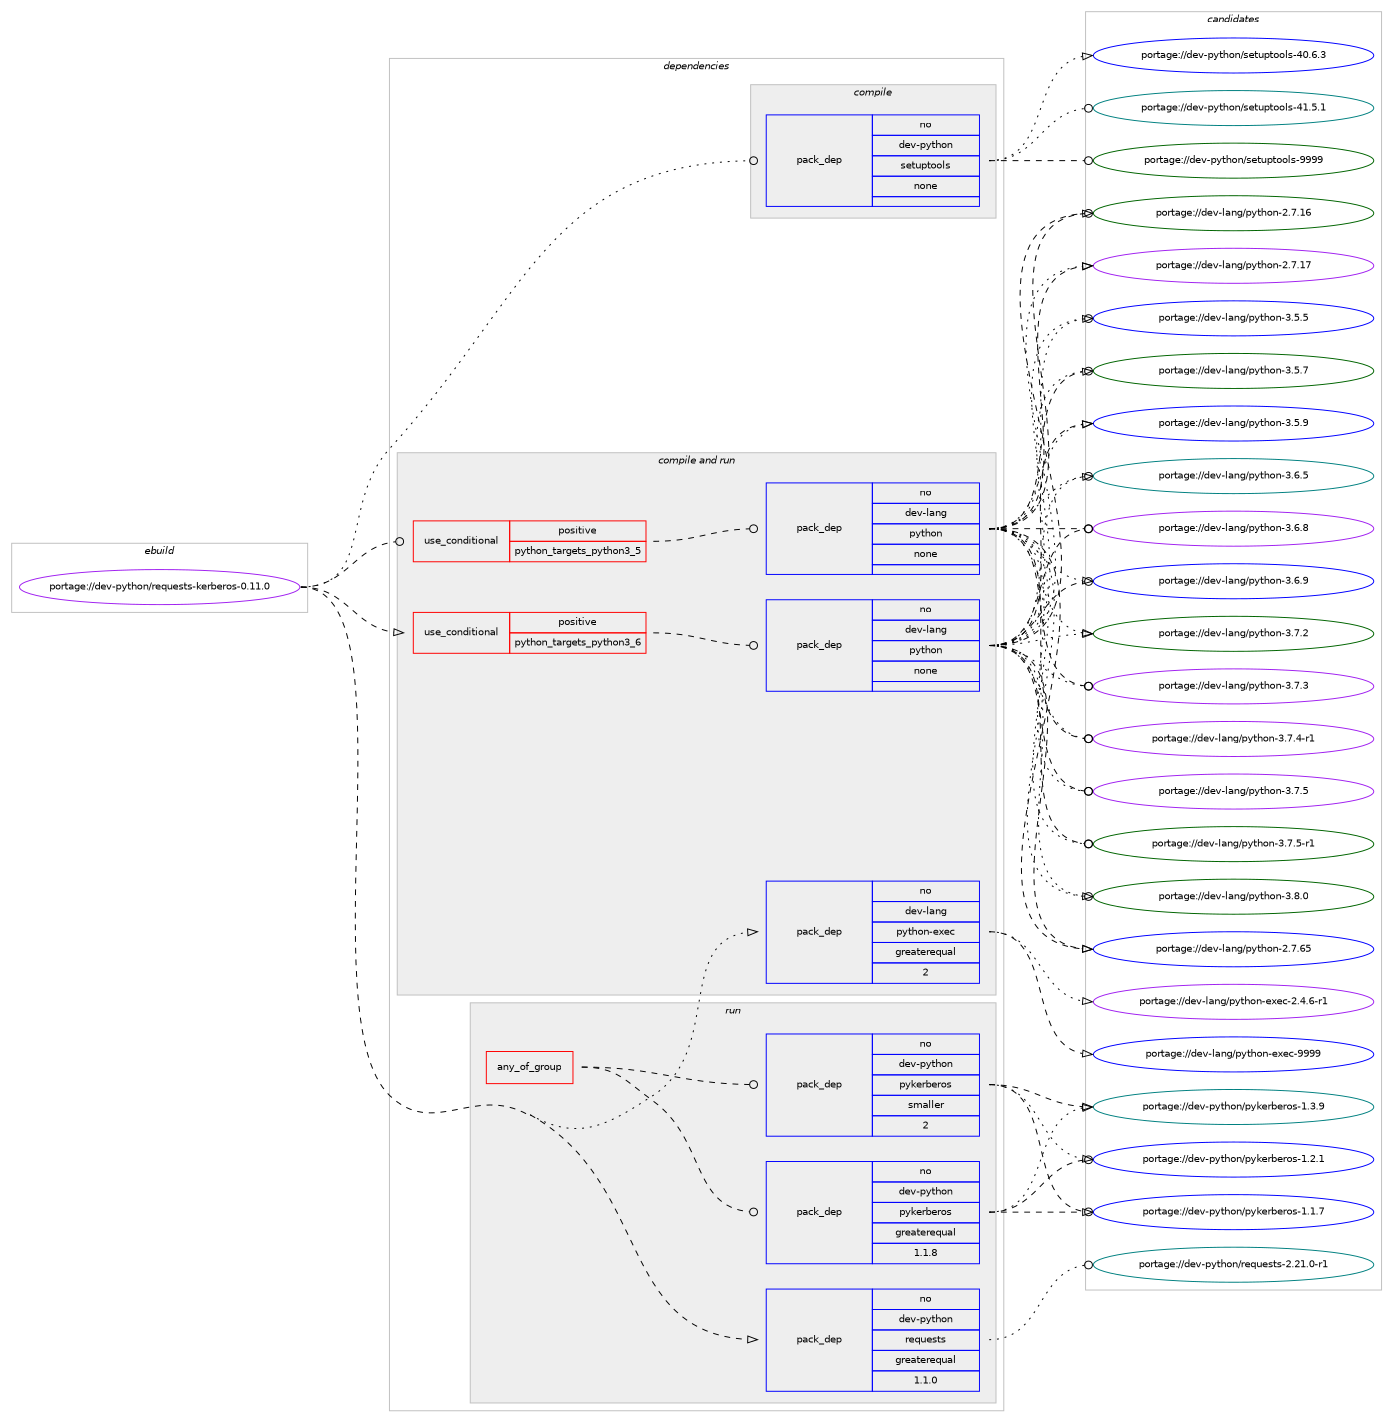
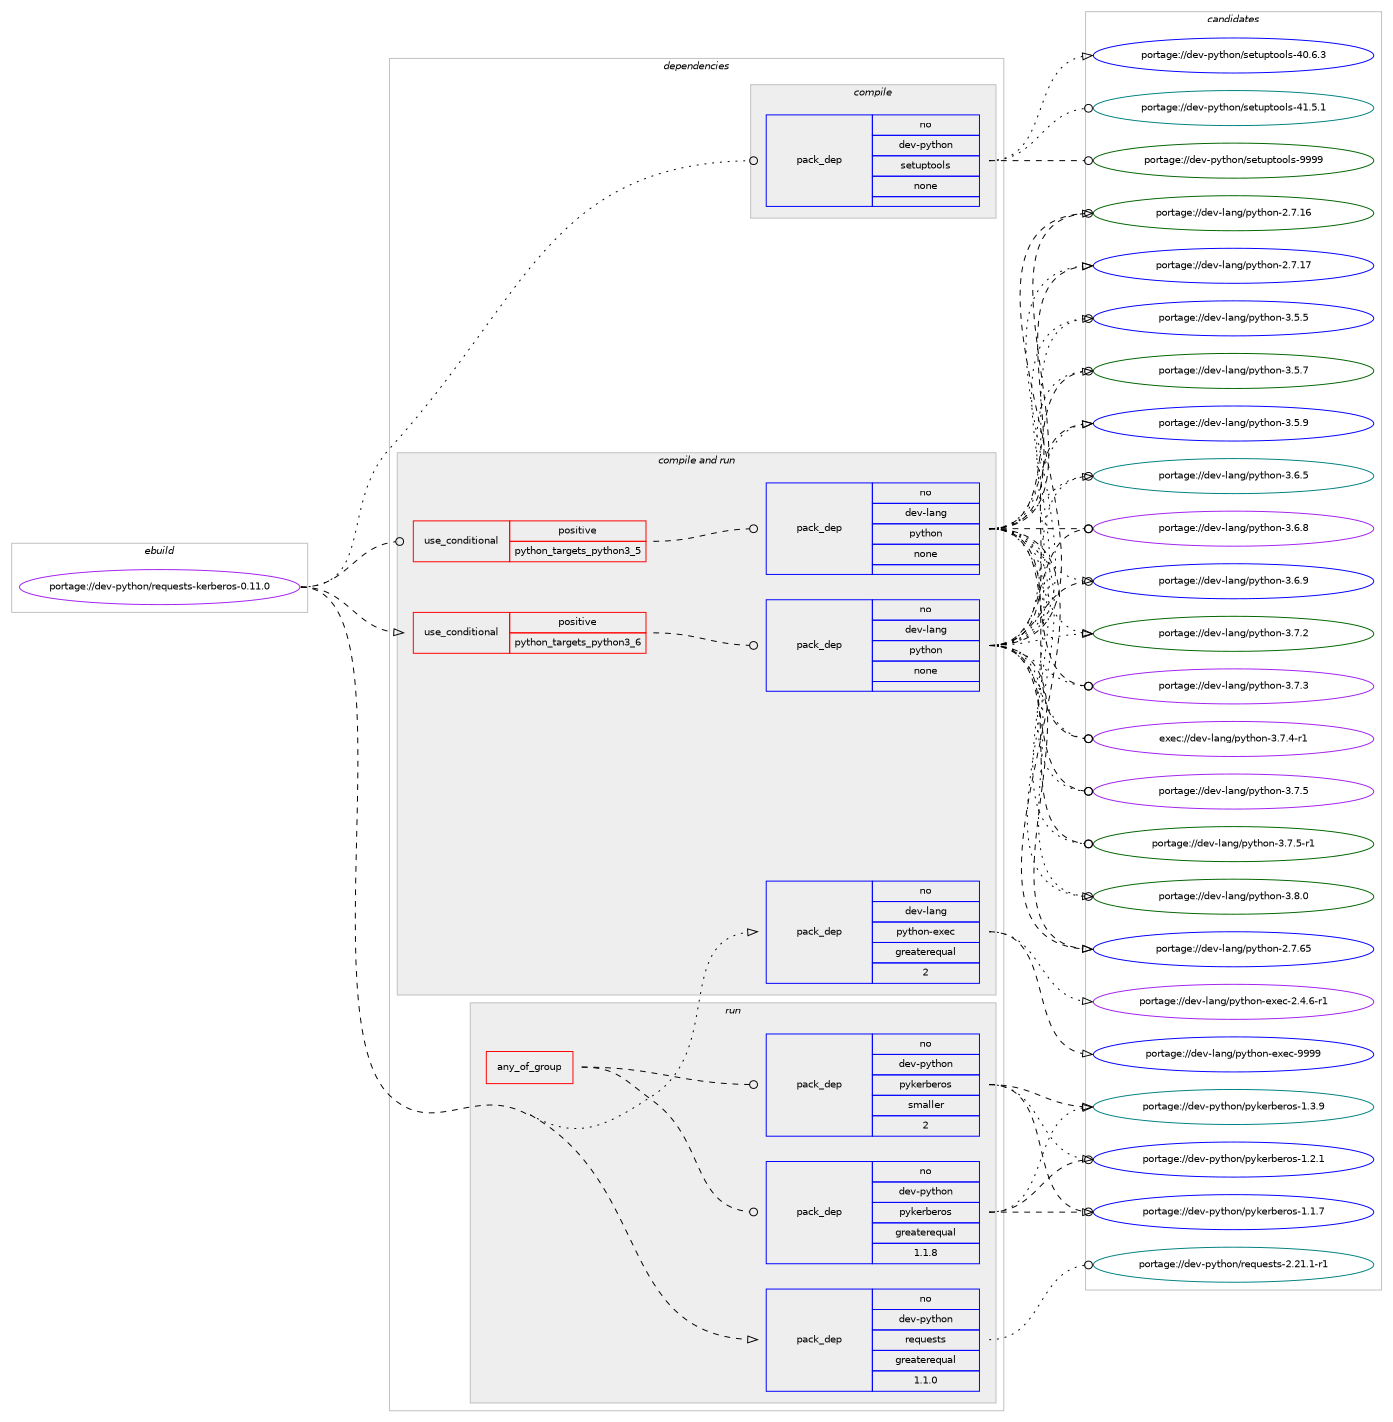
  digraph {
    compound=true
    concentrate=true
    fontname=Helvetica
    fontsize=10
    newrank=true
    rankdir=LR
    ranksep=1.5
    node [color=blue fontname=Helvetica fontsize=10]
    edge [arrowhead=odot headport=w style=dashed tailport=e weight=100]
    n1 [color=purple label="portage://dev-python/requests-kerberos-0.11.0" width=4]
    n2 [label=<<TABLE BORDER="0" CELLBORDER="1" CELLSPACING="0" CELLPADDING="4" WIDTH="220"><TR><TD ROWSPAN="6" CELLPADDING="30">pack_dep</TD></TR><TR><TD WIDTH="110">no</TD></TR><TR><TD>dev-python</TD></TR><TR><TD>setuptools</TD></TR><TR><TD>none</TD></TR><TR><TD></TD></TR></TABLE>> shape=none]
    n3 [label=<<TABLE BORDER="0" CELLBORDER="1" CELLSPACING="0" CELLPADDING="4" WIDTH="220"><TR><TD ROWSPAN="6" CELLPADDING="30">pack_dep</TD></TR><TR><TD WIDTH="110">no</TD></TR><TR><TD>dev-lang</TD></TR><TR><TD>python</TD></TR><TR><TD>none</TD></TR><TR><TD></TD></TR></TABLE>> shape=none]
    n4 [color=red label=<<TABLE BORDER="0" CELLBORDER="1" CELLSPACING="0" CELLPADDING="4"><TR><TD ROWSPAN="3" CELLPADDING="10">use_conditional</TD></TR><TR><TD>positive</TD></TR><TR><TD>python_targets_python3_5</TD></TR></TABLE>> shape=none]
    n5 [label=<<TABLE BORDER="0" CELLBORDER="1" CELLSPACING="0" CELLPADDING="4" WIDTH="220"><TR><TD ROWSPAN="6" CELLPADDING="30">pack_dep</TD></TR><TR><TD WIDTH="110">no</TD></TR><TR><TD>dev-lang</TD></TR><TR><TD>python</TD></TR><TR><TD>none</TD></TR><TR><TD></TD></TR></TABLE>> shape=none]
    n6 [color=red label=<<TABLE BORDER="0" CELLBORDER="1" CELLSPACING="0" CELLPADDING="4"><TR><TD ROWSPAN="3" CELLPADDING="10">use_conditional</TD></TR><TR><TD>positive</TD></TR><TR><TD>python_targets_python3_6</TD></TR></TABLE>> shape=none]
    n7 [label=<<TABLE BORDER="0" CELLBORDER="1" CELLSPACING="0" CELLPADDING="4" WIDTH="220"><TR><TD ROWSPAN="6" CELLPADDING="30">pack_dep</TD></TR><TR><TD WIDTH="110">no</TD></TR><TR><TD>dev-lang</TD></TR><TR><TD>python-exec</TD></TR><TR><TD>greaterequal</TD></TR><TR><TD>2</TD></TR></TABLE>> shape=none]
    n8 [label=<<TABLE BORDER="0" CELLBORDER="1" CELLSPACING="0" CELLPADDING="4" WIDTH="220"><TR><TD ROWSPAN="6" CELLPADDING="30">pack_dep</TD></TR><TR><TD WIDTH="110">no</TD></TR><TR><TD>dev-python</TD></TR><TR><TD>pykerberos</TD></TR><TR><TD>greaterequal</TD></TR><TR><TD>1.1.8</TD></TR></TABLE>> shape=none]
    n9 [label=<<TABLE BORDER="0" CELLBORDER="1" CELLSPACING="0" CELLPADDING="4" WIDTH="220"><TR><TD ROWSPAN="6" CELLPADDING="30">pack_dep</TD></TR><TR><TD WIDTH="110">no</TD></TR><TR><TD>dev-python</TD></TR><TR><TD>pykerberos</TD></TR><TR><TD>smaller</TD></TR><TR><TD>2</TD></TR></TABLE>> shape=none]
    n10 [color=red label=<<TABLE BORDER="0" CELLBORDER="1" CELLSPACING="0" CELLPADDING="4"><TR><TD CELLPADDING="10">any_of_group</TD></TR></TABLE>> shape=none]
    n11 [label=<<TABLE BORDER="0" CELLBORDER="1" CELLSPACING="0" CELLPADDING="4" WIDTH="220"><TR><TD ROWSPAN="6" CELLPADDING="30">pack_dep</TD></TR><TR><TD WIDTH="110">no</TD></TR><TR><TD>dev-python</TD></TR><TR><TD>requests</TD></TR><TR><TD>greaterequal</TD></TR><TR><TD>1.1.0</TD></TR></TABLE>> shape=none]
    n12 [label="portage://dev-python/setuptools-40.6.3" width=4]
    n13 [color=teal label="portage://dev-python/setuptools-41.5.1" width=4]
    n14 [color=darkgreen label="portage://dev-python/setuptools-9999" width=4]
    n15 [label="portage://dev-lang/python-2.7.65" width=4]
    n16 [color=darkgreen label="portage://dev-lang/python-2.7.16" width=4]
-   n17 [color=purple label="portage://dev-lang/python-2.7.17" width=4]
+   n17 [label="portage://dev-lang/python-2.7.17" width=4]
    n18 [label="portage://dev-lang/python-3.5.5" width=4]
    n19 [color=darkgreen label="portage://dev-lang/python-3.5.7" width=4]
    n20 [label="portage://dev-lang/python-3.5.9" width=4]
    n21 [color=teal label="portage://dev-lang/python-3.6.5" width=4]
    n22 [color=purple label="portage://dev-lang/python-3.6.8" width=4]
    n23 [label="portage://dev-lang/python-3.6.9" width=4]
    n24 [color=darkgreen label="portage://dev-lang/python-3.7.2" width=4]
    n25 [color=purple label="portage://dev-lang/python-3.7.3" width=4]
-   n26 [color=purple label="portage://dev-lang/python-3.7.4-r1" width=4]
+   n26 [color=purple label="exec://dev-lang/python-3.7.4-r1" width=4]
    n27 [color=purple label="portage://dev-lang/python-3.7.5" width=4]
    n28 [color=darkgreen label="portage://dev-lang/python-3.7.5-r1" width=4]
    n29 [color=darkgreen label="portage://dev-lang/python-3.8.0" width=4]
    n30 [color=purple label="portage://dev-lang/python-exec-2.4.6-r1" width=4]
    n31 [label="portage://dev-lang/python-exec-9999" width=4]
    n32 [label="portage://dev-python/pykerberos-1.1.7" width=4]
    n33 [color=teal label="portage://dev-python/pykerberos-1.3.9" width=4]
    n34 [label="portage://dev-python/pykerberos-1.2.1" width=4]
-   n35 [color=teal label="portage://dev-python/requests-2.21.0-r1" width=4]
+   n35 [color=teal label="portage://dev-python/requests-2.21.1-r1" width=4]
    subgraph cluster_1 {
      color=gray
      label=<<i>ebuild</i>>
      rank=same
      n1
    }
    subgraph cluster_2 {
      color=gray
      label=<<i>dependencies</i>>
      subgraph cluster_3 {
        color=gray
        fillcolor="#eeeeee"
        label=<<i>compile</i>>
        style=filled
        subgraph sub_4 {
          color=gray
          fillcolor="#eeeeee"
          label=<<i>compile</i>>
          style=filled
          n2
        }
      }
      subgraph cluster_5 {
        color=gray
        fillcolor="#eeeeee"
        label=<<i>compile and run</i>>
        style=filled
        subgraph sub_6 {
          color=gray
          fillcolor="#eeeeee"
          label=<<i>compile and run</i>>
          style=filled
          n4
          subgraph sub_7 {
            color=gray
            fillcolor="#eeeeee"
            label=<<i>compile and run</i>>
            style=filled
            n3
          }
        }
        subgraph sub_8 {
          color=gray
          fillcolor="#eeeeee"
          label=<<i>compile and run</i>>
          style=filled
          n6
          subgraph sub_9 {
            color=gray
            fillcolor="#eeeeee"
            label=<<i>compile and run</i>>
            style=filled
            n5
          }
        }
        subgraph sub_10 {
          color=gray
          fillcolor="#eeeeee"
          label=<<i>compile and run</i>>
          style=filled
          n7
        }
      }
      subgraph cluster_11 {
        color=gray
        fillcolor="#eeeeee"
        label=<<i>run</i>>
        style=filled
        subgraph sub_12 {
          color=gray
          fillcolor="#eeeeee"
          label=<<i>run</i>>
          style=filled
          n10
          subgraph sub_13 {
            color=gray
            fillcolor="#eeeeee"
            label=<<i>run</i>>
            style=filled
            n8
          }
          subgraph sub_14 {
            color=gray
            fillcolor="#eeeeee"
            label=<<i>run</i>>
            style=filled
            n9
          }
        }
        subgraph sub_15 {
          color=gray
          fillcolor="#eeeeee"
          label=<<i>run</i>>
          style=filled
          n11
        }
      }
    }
    subgraph cluster_16 {
      color=gray
      label=<<i>candidates</i>>
      rank=same
      subgraph sub_17 {
        color=black
        label=<<i>candidates</i>>
        nodesep=1
        rank=same
        n12
        n13
        n14
      }
      subgraph sub_18 {
        color=black
        label=<<i>candidates</i>>
        nodesep=1
        rank=same
        n15
        n16
        n17
        n18
        n19
        n20
        n21
        n22
        n23
        n24
        n25
        n26
        n27
        n28
        n29
      }
      subgraph sub_19 {
        color=black
        label=<<i>candidates</i>>
        nodesep=1
        rank=same
        n15
        n16
        n17
        n18
        n19
        n20
        n21
        n22
        n23
        n24
        n25
        n26
        n27
        n28
        n29
      }
      subgraph sub_20 {
        color=black
        label=<<i>candidates</i>>
        nodesep=1
        rank=same
        n30
        n31
      }
      subgraph sub_21 {
        color=black
        label=<<i>candidates</i>>
        nodesep=1
        rank=same
        n32
        n33
        n34
      }
      subgraph sub_22 {
        color=black
        label=<<i>candidates</i>>
        nodesep=1
        rank=same
        n32
        n33
        n34
      }
      subgraph sub_23 {
        color=black
        label=<<i>candidates</i>>
        nodesep=1
        rank=same
        n35
      }
    }
    n1 -> n2 [style=dotted weight=20]
    n1 -> n4 [weight=20]
    n1 -> n6 [arrowhead=onormal weight=20]
    n1 -> n7 [arrowhead=onormal style=dotted weight=20]
    n1 -> n11 [arrowhead=onormal weight=20]
    n2 -> n12 [arrowhead=onormal style=dotted]
    n2 -> n13 [style=dotted]
    n2 -> n14
    n3 -> n15 [arrowhead=onormal]
    n3 -> n16
    n3 -> n17 [arrowhead=onormal]
    n3 -> n18 [style=dotted]
    n3 -> n19 [arrowhead=onormal]
    n3 -> n20 [arrowhead=onormal style=dotted]
    n3 -> n21 [style=dotted]
    n3 -> n22
    n3 -> n23 [arrowhead=onormal style=dotted]
    n3 -> n24 [arrowhead=onormal style=dotted]
    n3 -> n25
    n3 -> n26
    n3 -> n27 [style=dotted]
    n3 -> n28 [style=dotted]
    n3 -> n29 [arrowhead=onormal style=dotted]
    n4 -> n3 [weight=20]
    n5 -> n15 [arrowhead=onormal]
    n5 -> n16 [arrowhead=onormal]
    n5 -> n17 [arrowhead=onormal style=dotted]
    n5 -> n18 [arrowhead=onormal style=dotted]
    n5 -> n19 [style=dotted]
    n5 -> n20 [arrowhead=onormal]
    n5 -> n21 [arrowhead=onormal style=dotted]
    n5 -> n22
    n5 -> n23
    n5 -> n24 [arrowhead=onormal style=dotted]
    n5 -> n25 [style=dotted]
    n5 -> n26 [style=dotted]
    n5 -> n27
    n5 -> n28
    n5 -> n29 [style=dotted]
    n6 -> n5 [weight=20]
    n7 -> n30 [arrowhead=onormal style=dotted]
    n7 -> n31 [arrowhead=onormal]
    n8 -> n32 [arrowhead=onormal]
    n8 -> n33 [arrowhead=onormal style=dotted]
    n8 -> n34
    n9 -> n32
    n9 -> n33 [arrowhead=onormal]
    n9 -> n34 [arrowhead=onormal style=dotted]
    n10 -> n8 [weight=20]
    n10 -> n9 [weight=20]
    n11 -> n35 [style=dotted]
  }
